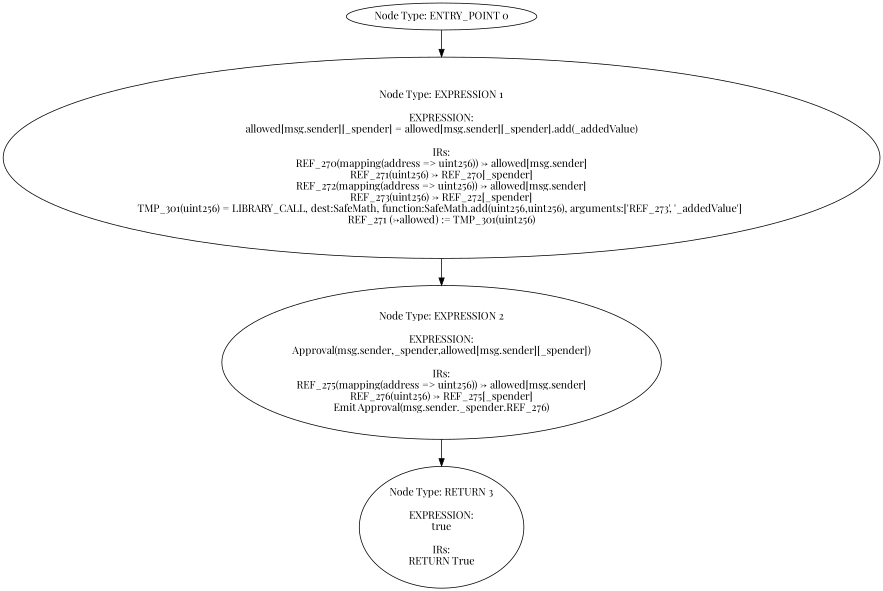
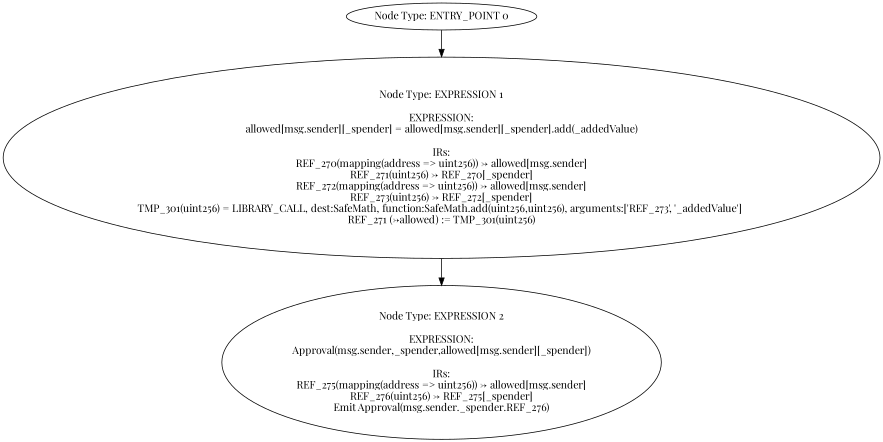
  digraph {
    fontname="Playfair Display"
    node [fontname="Playfair Display"]
    edge [fontname="Playfair Display"]
    n1 [label="Node Type: ENTRY_POINT 0\n"]
    n2 [label="Node Type: EXPRESSION 1\n\nEXPRESSION:\nallowed[msg.sender][_spender] = allowed[msg.sender][_spender].add(_addedValue)\n\nIRs:\nREF_270(mapping(address => uint256)) -> allowed[msg.sender]\nREF_271(uint256) -> REF_270[_spender]\nREF_272(mapping(address => uint256)) -> allowed[msg.sender]\nREF_273(uint256) -> REF_272[_spender]\nTMP_301(uint256) = LIBRARY_CALL, dest:SafeMath, function:SafeMath.add(uint256,uint256), arguments:['REF_273', '_addedValue'] \nREF_271 (->allowed) := TMP_301(uint256)"]
    n3 [label="Node Type: EXPRESSION 2\n\nEXPRESSION:\nApproval(msg.sender,_spender,allowed[msg.sender][_spender])\n\nIRs:\nREF_275(mapping(address => uint256)) -> allowed[msg.sender]\nREF_276(uint256) -> REF_275[_spender]\nEmit Approval(msg.sender._spender.REF_276)"]
-   n4 [label="Node Type: RETURN 3\n\nEXPRESSION:\ntrue\n\nIRs:\nRETURN True"]
    n1 -> n2
    n2 -> n3
-   n3 -> n4
  }
